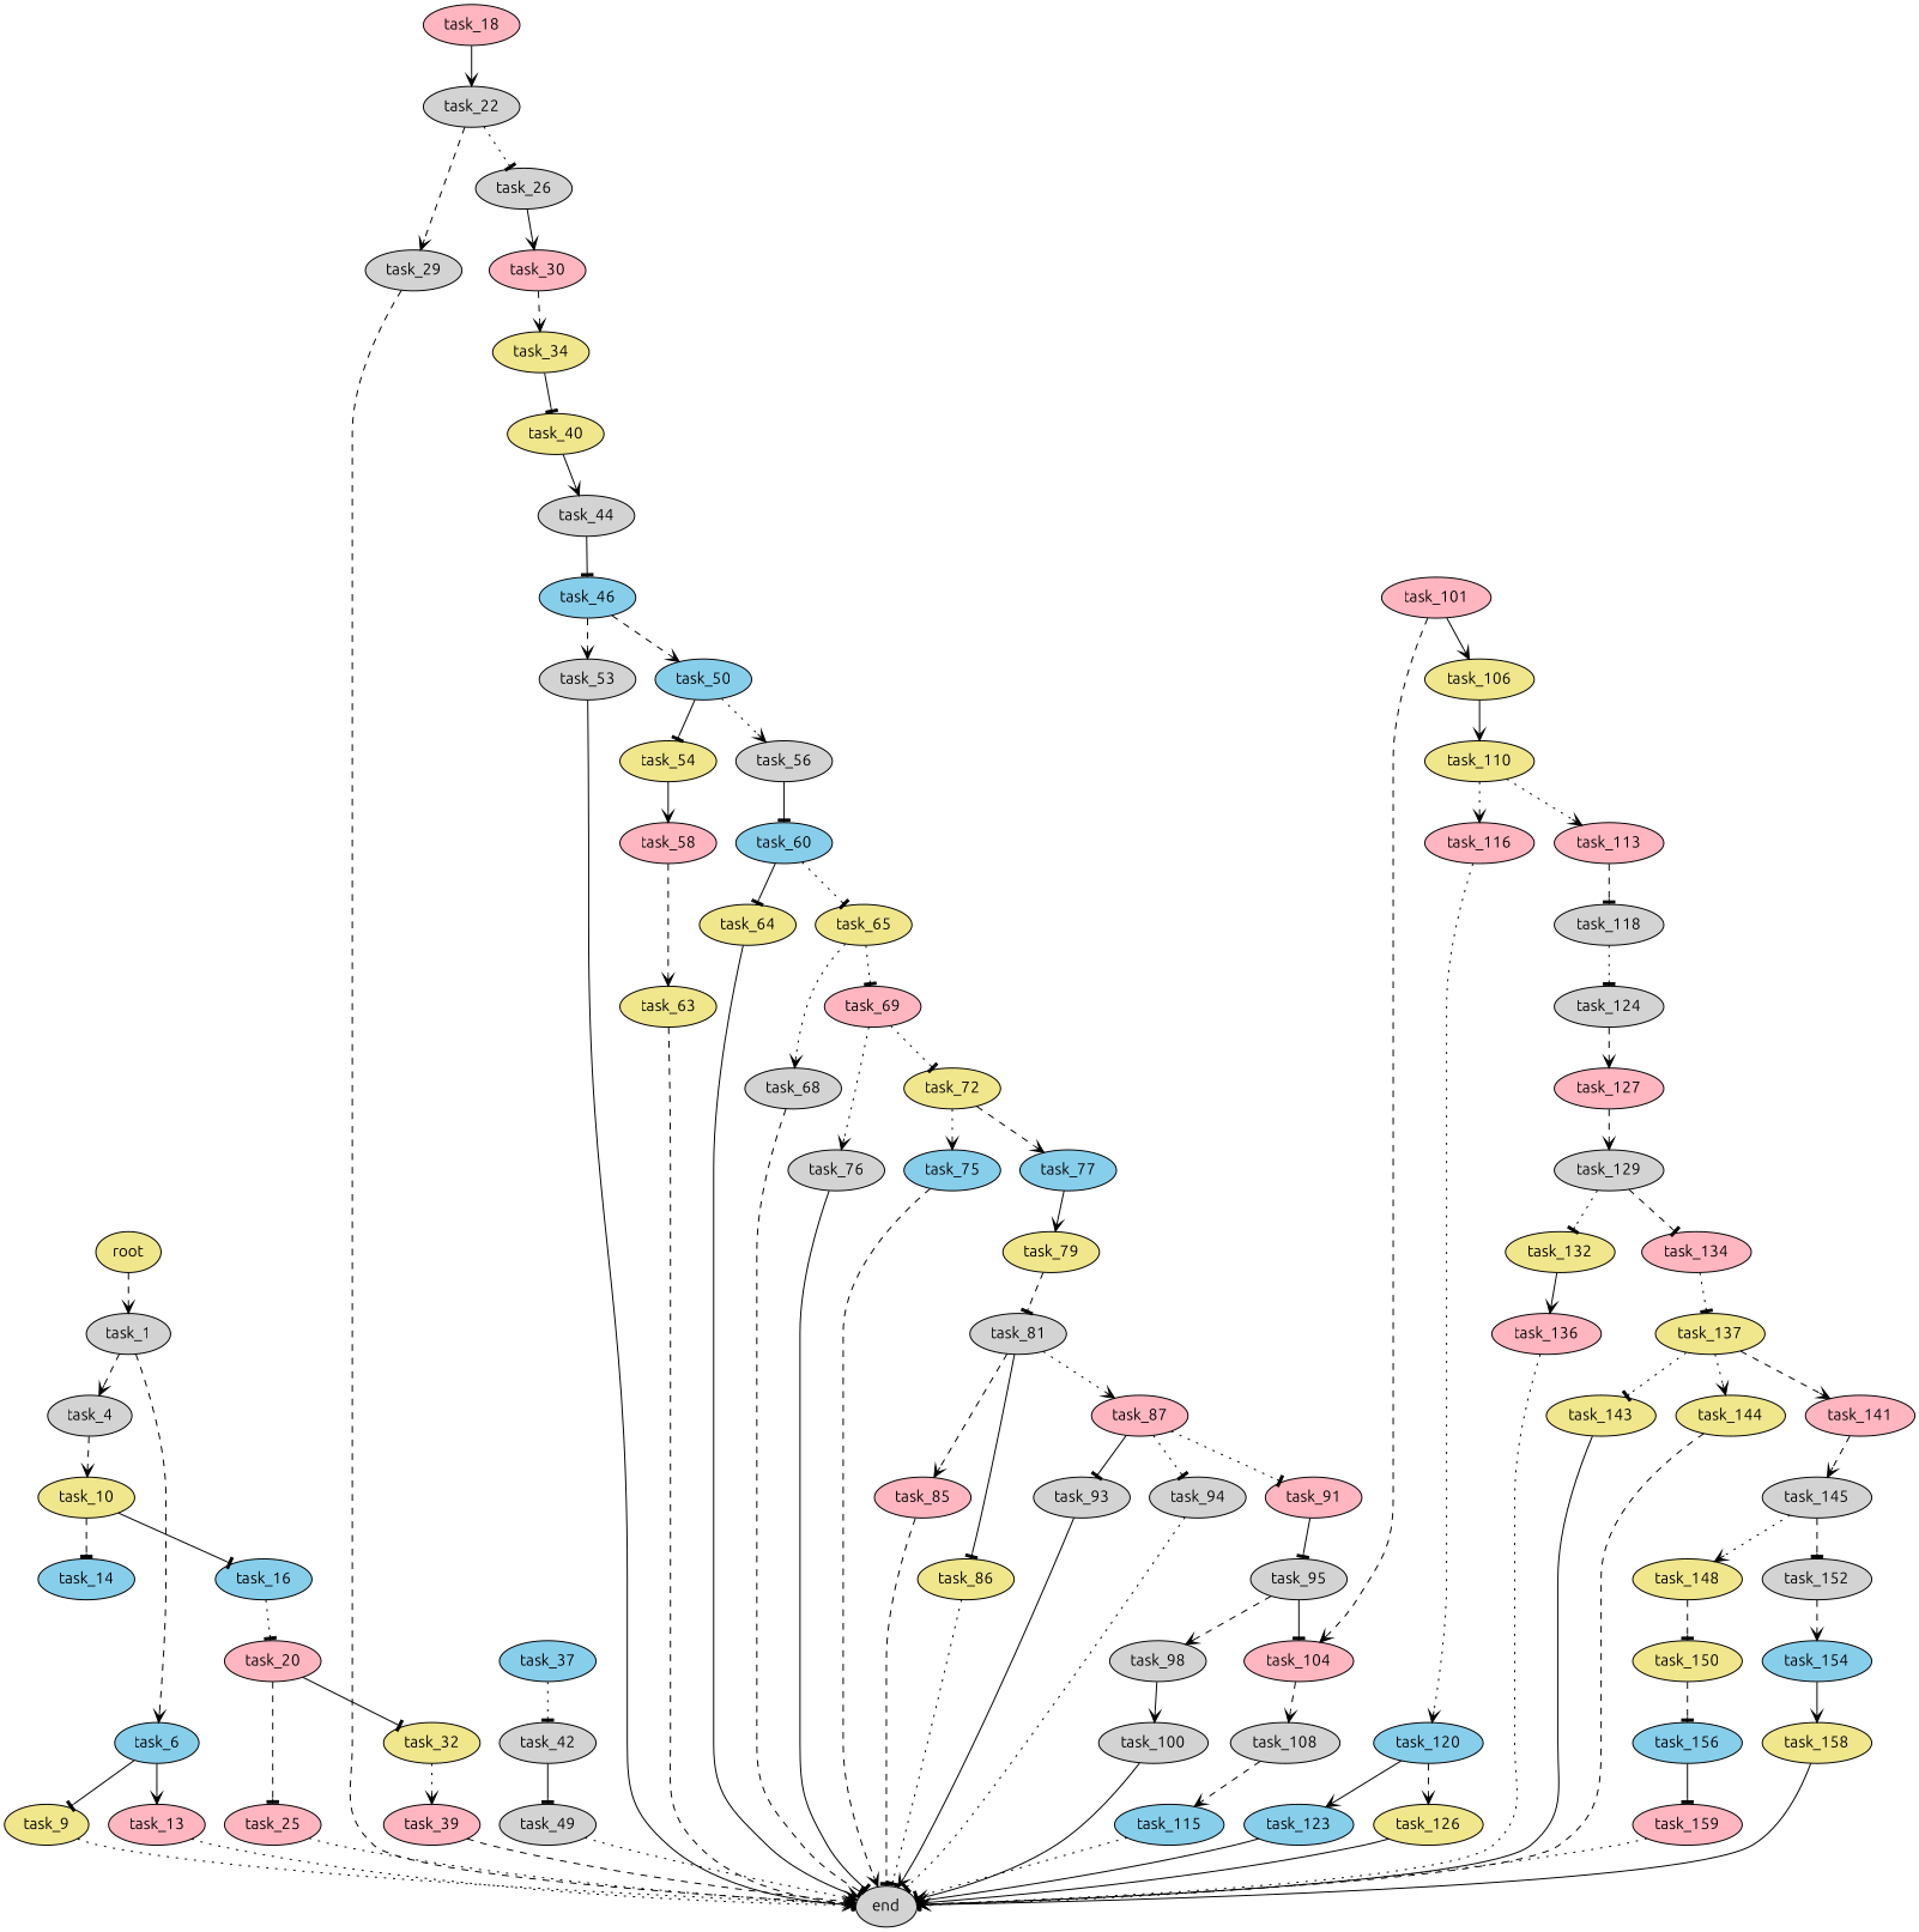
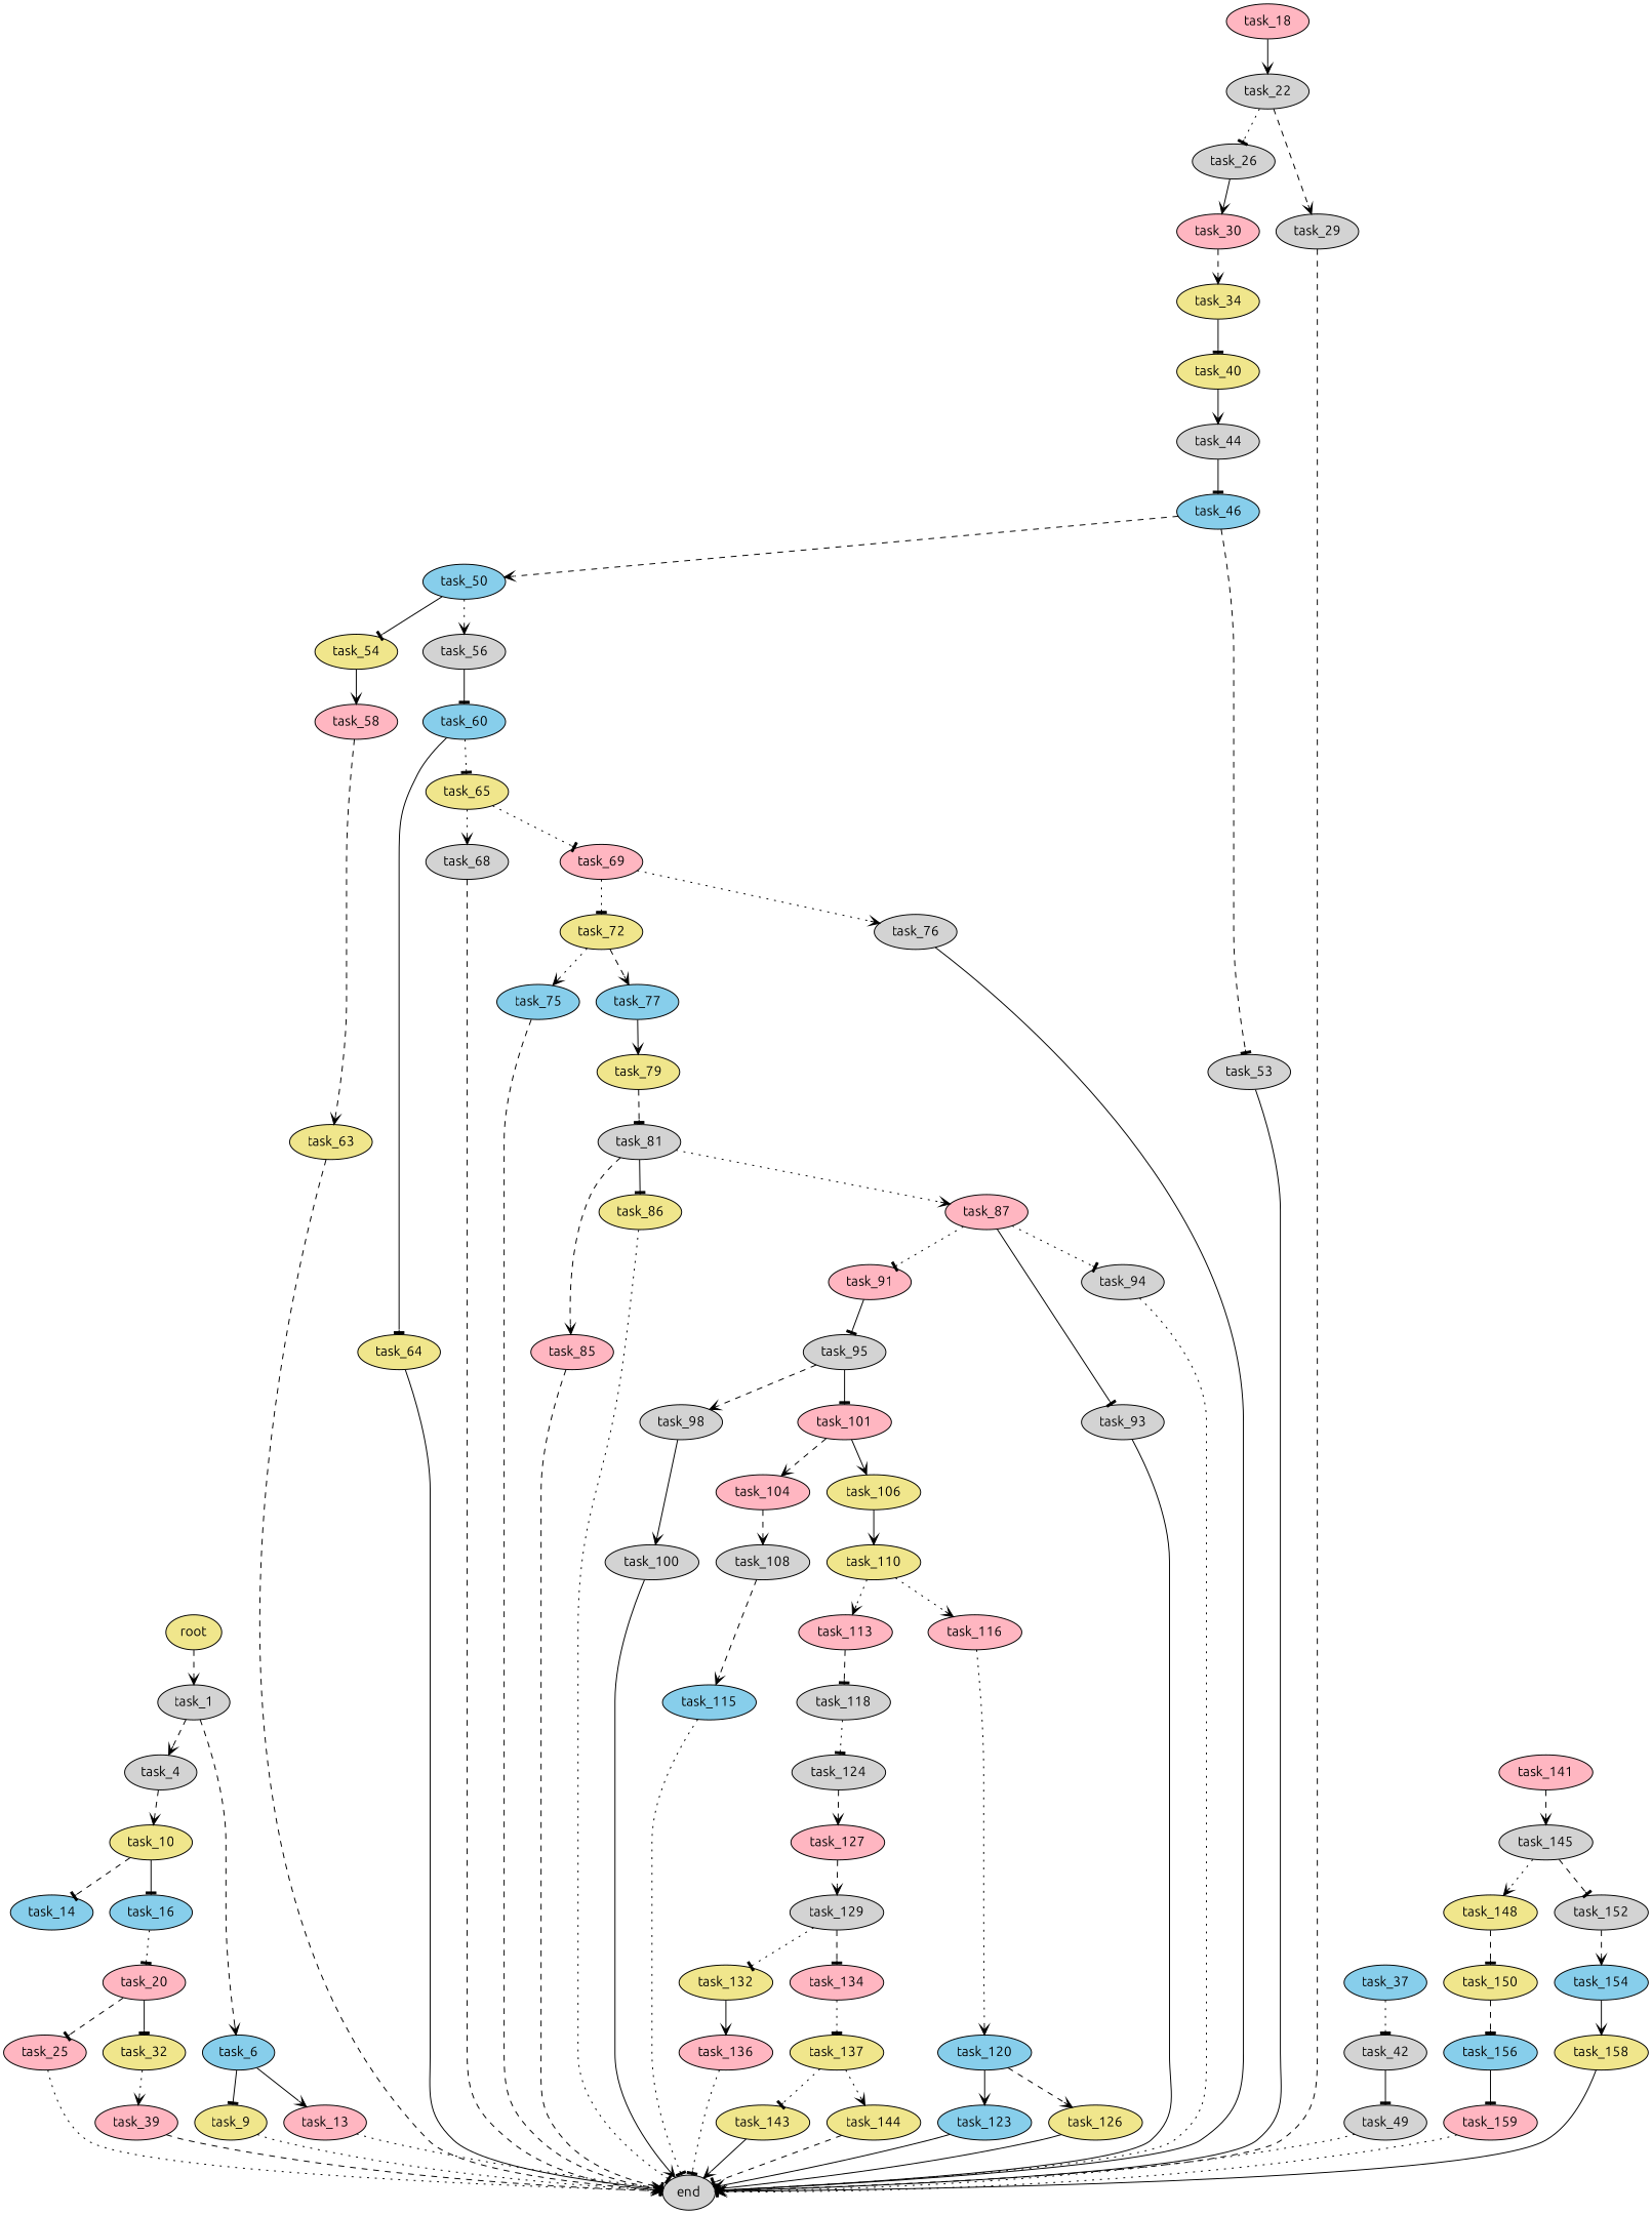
  digraph {
    fontname=Ubuntu
    node [fillcolor=lightgrey fontname=Ubuntu style=filled]
    edge [arrowhead=vee fontname=Ubuntu style=dashed]
    root [fillcolor=khaki]
    task_1
    task_4
    task_6 [fillcolor=skyblue]
    task_10 [fillcolor=khaki]
    task_9 [fillcolor=khaki]
    task_13 [fillcolor=lightpink]
    task_14 [fillcolor=skyblue]
    task_16 [fillcolor=skyblue]
    end
    task_20 [fillcolor=lightpink]
    task_18 [fillcolor=lightpink]
    task_22
    task_25 [fillcolor=lightpink]
    task_32 [fillcolor=khaki]
    task_26
    task_29
    task_30 [fillcolor=lightpink]
    task_34 [fillcolor=khaki]
    task_39 [fillcolor=lightpink]
    task_40 [fillcolor=khaki]
    task_37 [fillcolor=skyblue]
    task_42
    task_44
    task_49
    task_46 [fillcolor=skyblue]
    task_50 [fillcolor=skyblue]
    task_53
    task_54 [fillcolor=khaki]
    task_56
    task_58 [fillcolor=lightpink]
    task_60 [fillcolor=skyblue]
    task_63 [fillcolor=khaki]
    task_64 [fillcolor=khaki]
    task_65 [fillcolor=khaki]
    task_68
    task_69 [fillcolor=lightpink]
    task_72 [fillcolor=khaki]
    task_76
    task_75 [fillcolor=skyblue]
    task_77 [fillcolor=skyblue]
    task_79 [fillcolor=khaki]
    task_81
    task_85 [fillcolor=lightpink]
    task_86 [fillcolor=khaki]
    task_87 [fillcolor=lightpink]
    task_91 [fillcolor=lightpink]
    task_93
    task_94
    task_95
    task_98
    task_101 [fillcolor=lightpink]
    task_100
    task_104 [fillcolor=lightpink]
    task_106 [fillcolor=khaki]
    task_108
    task_110 [fillcolor=khaki]
    task_115 [fillcolor=skyblue]
    task_113 [fillcolor=lightpink]
    task_116 [fillcolor=lightpink]
    task_118
    task_120 [fillcolor=skyblue]
    task_124
    task_123 [fillcolor=skyblue]
    task_126 [fillcolor=khaki]
    task_127 [fillcolor=lightpink]
    task_129
    task_132 [fillcolor=khaki]
    task_134 [fillcolor=lightpink]
    task_136 [fillcolor=lightpink]
    task_137 [fillcolor=khaki]
    task_141 [fillcolor=lightpink]
    task_143 [fillcolor=khaki]
    task_144 [fillcolor=khaki]
    task_145
    task_148 [fillcolor=khaki]
    task_152
    task_150 [fillcolor=khaki]
    task_154 [fillcolor=skyblue]
    task_156 [fillcolor=skyblue]
    task_159 [fillcolor=lightpink]
    task_158 [fillcolor=khaki]
    root -> task_1
    task_1 -> task_4
    task_1 -> task_6
    task_4 -> task_10
    task_6 -> task_9 [arrowhead=tee style=solid]
    task_6 -> task_13 [style=solid]
    task_10 -> task_14 [arrowhead=tee]
    task_10 -> task_16 [arrowhead=tee style=solid]
    task_9 -> end [style=dotted]
    task_13 -> end [style=dotted]
    task_16 -> task_20 [arrowhead=tee style=dotted]
    task_20 -> task_25 [arrowhead=tee]
    task_20 -> task_32 [arrowhead=tee style=solid]
    task_18 -> task_22 [style=solid]
    task_22 -> task_26 [arrowhead=tee style=dotted]
    task_22 -> task_29
    task_25 -> end [arrowhead=tee style=dotted]
    task_32 -> task_39 [style=dotted]
    task_26 -> task_30 [style=solid]
    task_29 -> end [arrowhead=tee]
    task_30 -> task_34
    task_34 -> task_40 [arrowhead=tee style=solid]
    task_39 -> end
    task_40 -> task_44 [style=solid]
    task_37 -> task_42 [arrowhead=tee style=dotted]
    task_42 -> task_49 [arrowhead=tee style=solid]
    task_44 -> task_46 [arrowhead=tee style=solid]
    task_49 -> end [style=dotted]
    task_46 -> task_50
-   task_46 -> task_53
+   task_46 -> task_53 [arrowhead=tee]
    task_50 -> task_54 [arrowhead=tee style=solid]
    task_50 -> task_56 [style=dotted]
    task_53 -> end [arrowhead=tee style=solid]
    task_54 -> task_58 [style=solid]
    task_56 -> task_60 [arrowhead=tee style=solid]
    task_58 -> task_63
    task_60 -> task_64 [arrowhead=tee style=solid]
    task_60 -> task_65 [arrowhead=tee style=dotted]
    task_63 -> end [arrowhead=tee]
    task_64 -> end [style=solid]
    task_65 -> task_68 [style=dotted]
    task_65 -> task_69 [arrowhead=tee style=dotted]
    task_68 -> end [arrowhead=tee]
    task_69 -> task_72 [arrowhead=tee style=dotted]
    task_69 -> task_76 [style=dotted]
    task_72 -> task_75 [style=dotted]
    task_72 -> task_77
    task_76 -> end [arrowhead=tee style=solid]
    task_75 -> end
    task_77 -> task_79 [style=solid]
    task_79 -> task_81 [arrowhead=tee]
    task_81 -> task_85
    task_81 -> task_86 [arrowhead=tee style=solid]
    task_81 -> task_87 [style=dotted]
    task_85 -> end [arrowhead=tee]
    task_86 -> end [arrowhead=tee style=dotted]
    task_87 -> task_91 [arrowhead=tee style=dotted]
    task_87 -> task_93 [arrowhead=tee style=solid]
    task_87 -> task_94 [arrowhead=tee style=dotted]
    task_91 -> task_95 [arrowhead=tee style=solid]
    task_93 -> end [style=solid]
    task_94 -> end [arrowhead=tee style=dotted]
    task_95 -> task_98
-   task_95 -> task_104 [arrowhead=tee style=solid]
+   task_95 -> task_101 [arrowhead=tee style=solid]
    task_98 -> task_100 [style=solid]
    task_101 -> task_104
    task_101 -> task_106 [style=solid]
    task_100 -> end [style=solid]
    task_104 -> task_108
    task_106 -> task_110 [style=solid]
    task_108 -> task_115
    task_110 -> task_113 [style=dotted]
    task_110 -> task_116 [style=dotted]
    task_115 -> end [arrowhead=tee style=dotted]
    task_113 -> task_118 [arrowhead=tee]
    task_116 -> task_120 [style=dotted]
    task_118 -> task_124 [arrowhead=tee style=dotted]
    task_120 -> task_123 [style=solid]
    task_120 -> task_126
    task_124 -> task_127
    task_123 -> end [style=solid]
    task_126 -> end [arrowhead=tee style=solid]
    task_127 -> task_129
    task_129 -> task_132 [arrowhead=tee style=dotted]
    task_129 -> task_134 [arrowhead=tee]
    task_132 -> task_136 [style=solid]
    task_134 -> task_137 [arrowhead=tee style=dotted]
    task_136 -> end [arrowhead=tee style=dotted]
-   task_137 -> task_141
    task_137 -> task_143 [arrowhead=tee style=dotted]
    task_137 -> task_144 [style=dotted]
    task_141 -> task_145
    task_143 -> end [style=solid]
    task_144 -> end [arrowhead=tee]
    task_145 -> task_148 [style=dotted]
    task_145 -> task_152 [arrowhead=tee]
    task_148 -> task_150 [arrowhead=tee]
    task_152 -> task_154
    task_150 -> task_156 [arrowhead=tee]
    task_154 -> task_158 [style=solid]
    task_156 -> task_159 [arrowhead=tee style=solid]
    task_159 -> end [arrowhead=tee style=dotted]
    task_158 -> end [style=solid]
  }
